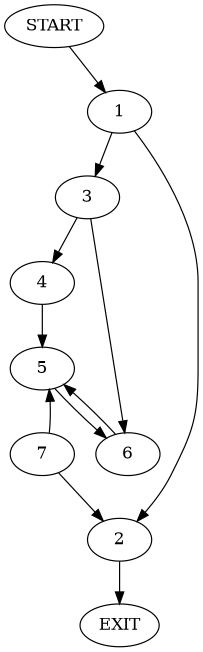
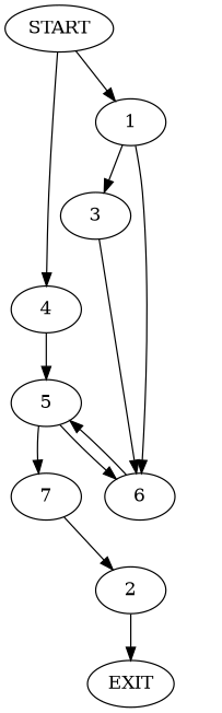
  digraph {
    n1 [label=START]
    1
    2
    3
    n5 [label=EXIT]
    4
    6
    5
    7
    n1 -> 1
-   1 -> 2
+   1 -> 6
    1 -> 3
    2 -> n5
-   3 -> 4
+   n1 -> 4
    3 -> 6
    4 -> 5
    6 -> 5
    5 -> 6
-   7 -> 5
+   5 -> 7
    7 -> 2
  }
